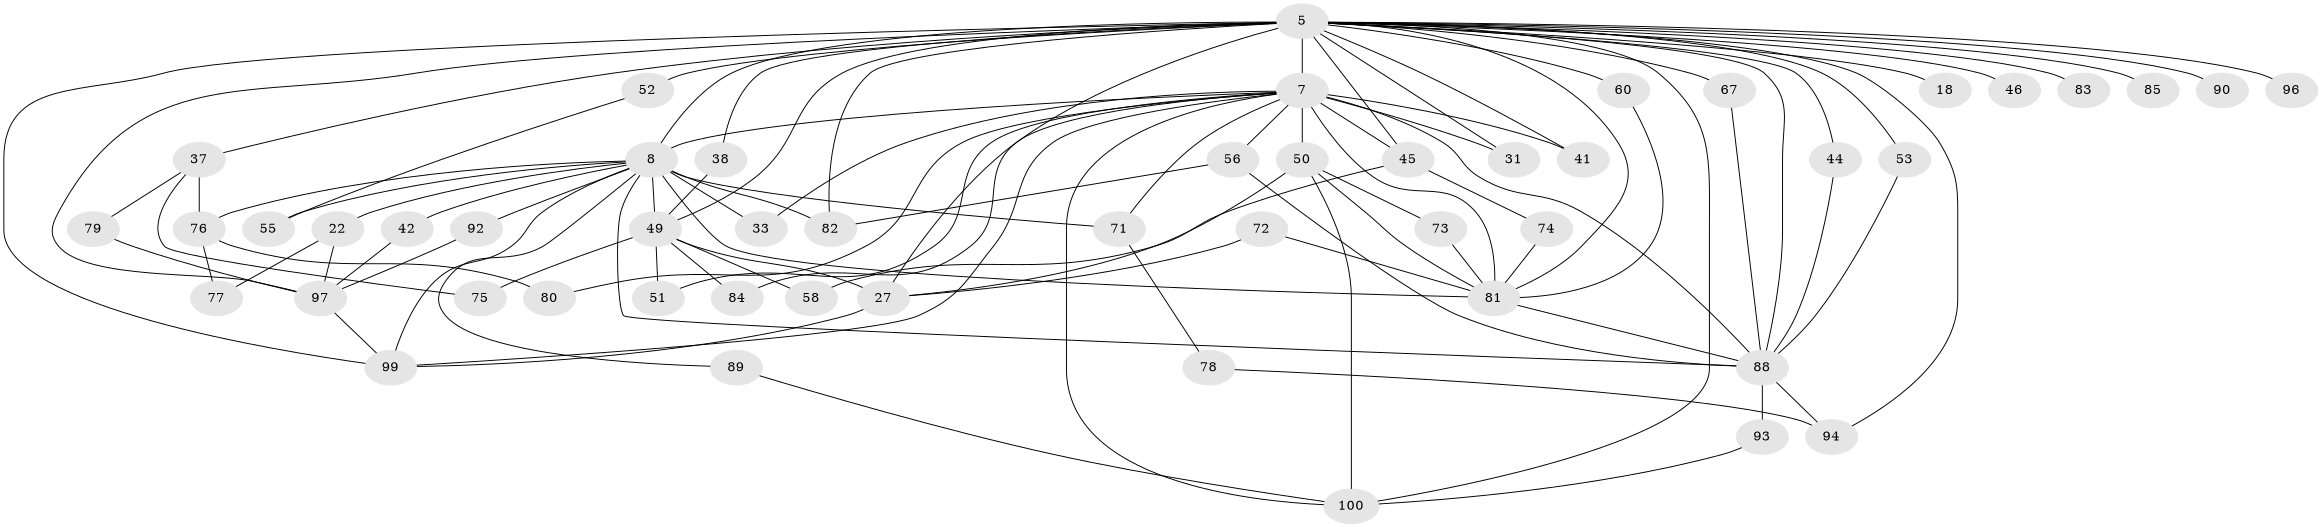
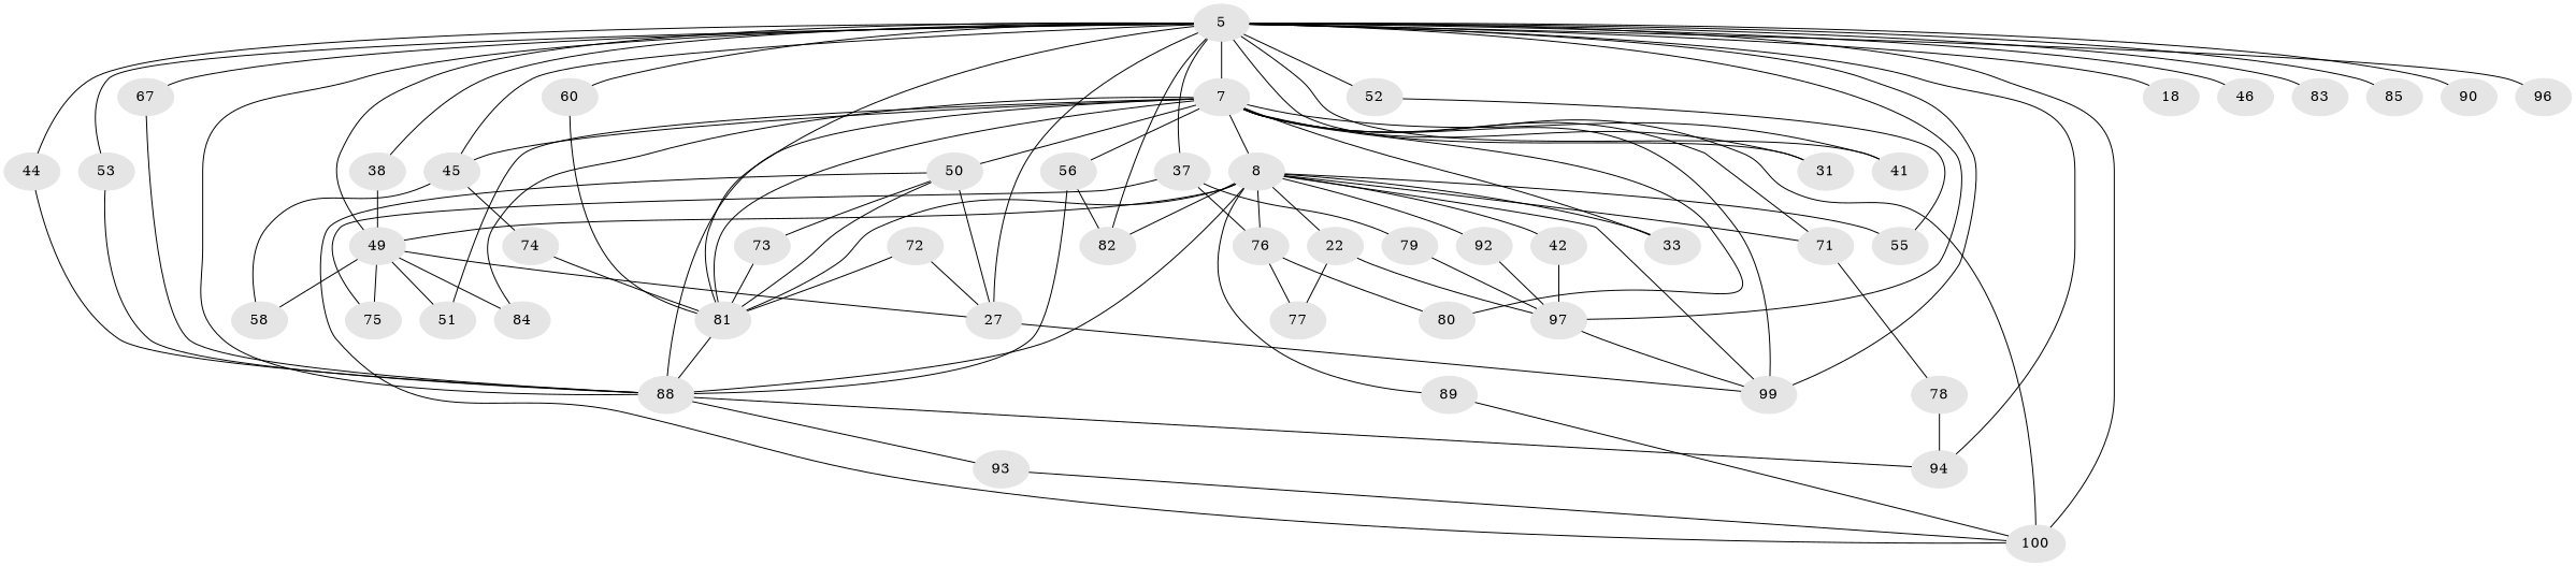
  graph {
    node [color=gray90 style=filled]
    5 [super="+4+2"]
    7 [super="+6"]
    8 [super="+3"]
    18
    31
    37 [super="+16"]
    38 [super="+34"]
    41
    44
    45 [super="+28"]
    46
    49 [super="+15+19"]
    52
    53
    60
    67
    81 [super="+25+57+47+65+66+54+59"]
    82 [super="+21"]
    83
    85
    n21 [label=27 super="+20+26+40"]
    88 [super="+17+10"]
    90
    94
    96
    97 [super="+68+69+64"]
    99 [super="+35+86+91+62+13+23"]
    100 [super="+27+95+98"]
    33
    50 [super="+12+43"]
    51
    56 [super="+30"]
    71 [super="+61+70"]
    80
    84
    22
    42
    55
    76 [super="+11+14"]
    89
    92
    75
    79
    58
    74
    93
    73
    78
    77
    72
    5 -- 7 [weight=8]
-   5 -- 8 [weight=8]
    5 -- 18 [weight=2]
    5 -- 31
    5 -- 37 [weight=2]
    5 -- 38
    5 -- 41
    5 -- 44
    5 -- 45 [weight=2]
    5 -- 46
    5 -- 49 [weight=2]
    5 -- 52 [weight=2]
    5 -- 53
    5 -- 60
    5 -- 67
    5 -- 81 [weight=3]
    5 -- 82 [weight=2]
    5 -- 83 [weight=2]
    5 -- 85 [weight=2]
    5 -- n21 [weight=4]
    5 -- 88 [weight=9]
    5 -- 90 [weight=2]
    5 -- 94
    5 -- 96 [weight=2]
    5 -- 97 [weight=3]
    5 -- 99 [weight=4]
    5 -- 100 [weight=2]
    7 -- 8 [weight=4]
    7 -- 31
    7 -- 41
    7 -- 45
    7 -- 81 [weight=3]
    7 -- 88 [weight=4]
    7 -- 99 [weight=4]
    7 -- 100 [weight=2]
    7 -- 33
    7 -- 50 [weight=4]
    7 -- 51
    7 -- 56
    7 -- 71
    7 -- 80
    7 -- 84
    8 -- 49 [weight=2]
    8 -- 81 [weight=3]
    8 -- 82
    8 -- 88 [weight=5]
    8 -- 99
    8 -- 33
    8 -- 71 [weight=3]
    8 -- 22 [weight=2]
    8 -- 42 [weight=2]
    8 -- 55
    8 -- 76 [weight=4]
    8 -- 89
    8 -- 92
    37 -- 76
    37 -- 75
    37 -- 79
    38 -- 49 [weight=2]
    44 -- 88
    45 -- 58
    45 -- 74
    49 -- n21
    49 -- 51
    49 -- 84
    49 -- 75
    49 -- 58
    52 -- 55
    53 -- 88
    60 -- 81
    67 -- 88
    81 -- 88
    n21 -- 99
    88 -- 94
    88 -- 93
    97 -- 99
    50 -- 81
    50 -- n21
    50 -- 100
    50 -- 73
    56 -- 82
    56 -- 88
    71 -- 78
    22 -- 97
    22 -- 77
    42 -- 97
    76 -- 80
    76 -- 77
    89 -- 100
    92 -- 97
    79 -- 97
    74 -- 81
    93 -- 100
    73 -- 81
    78 -- 94
    72 -- 81
    72 -- n21
  }
